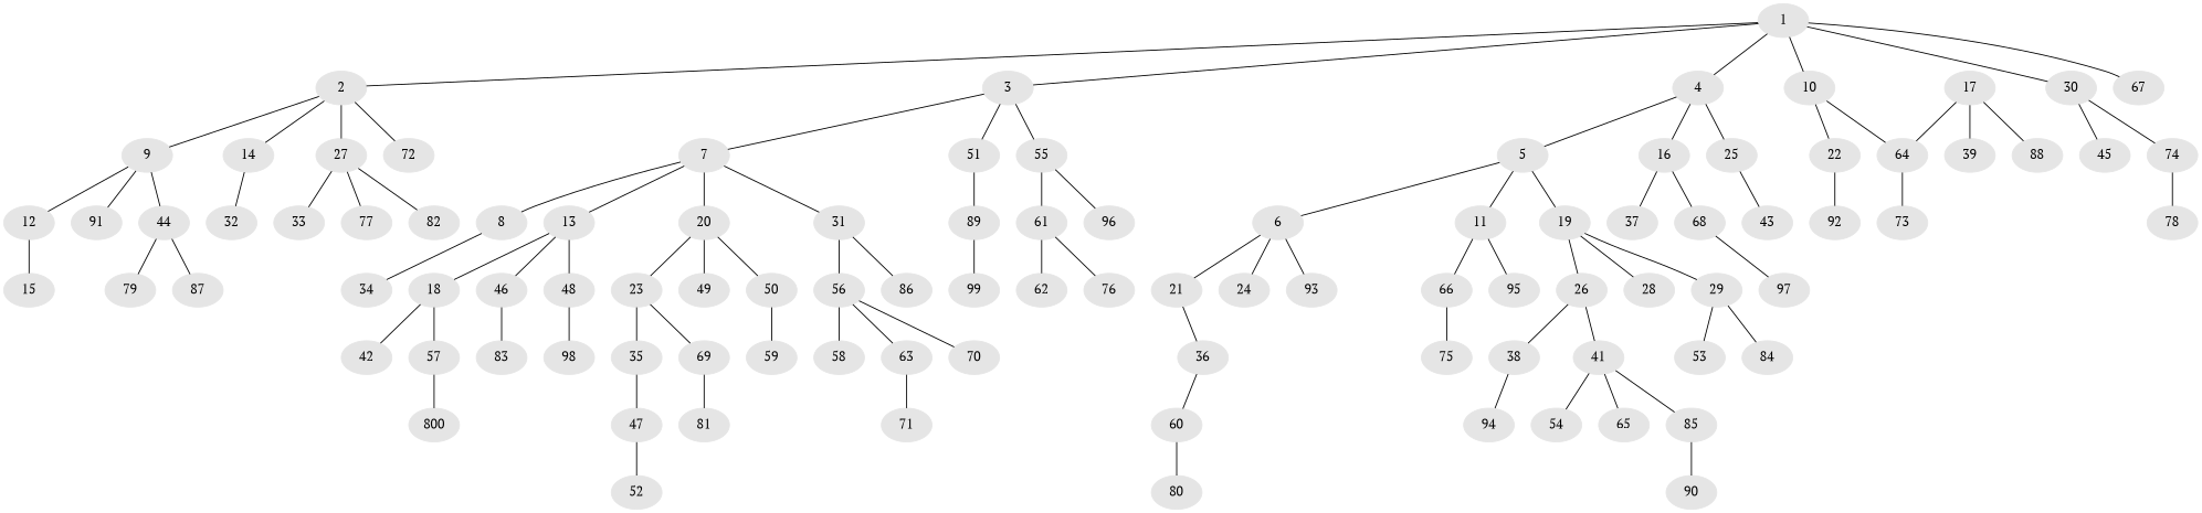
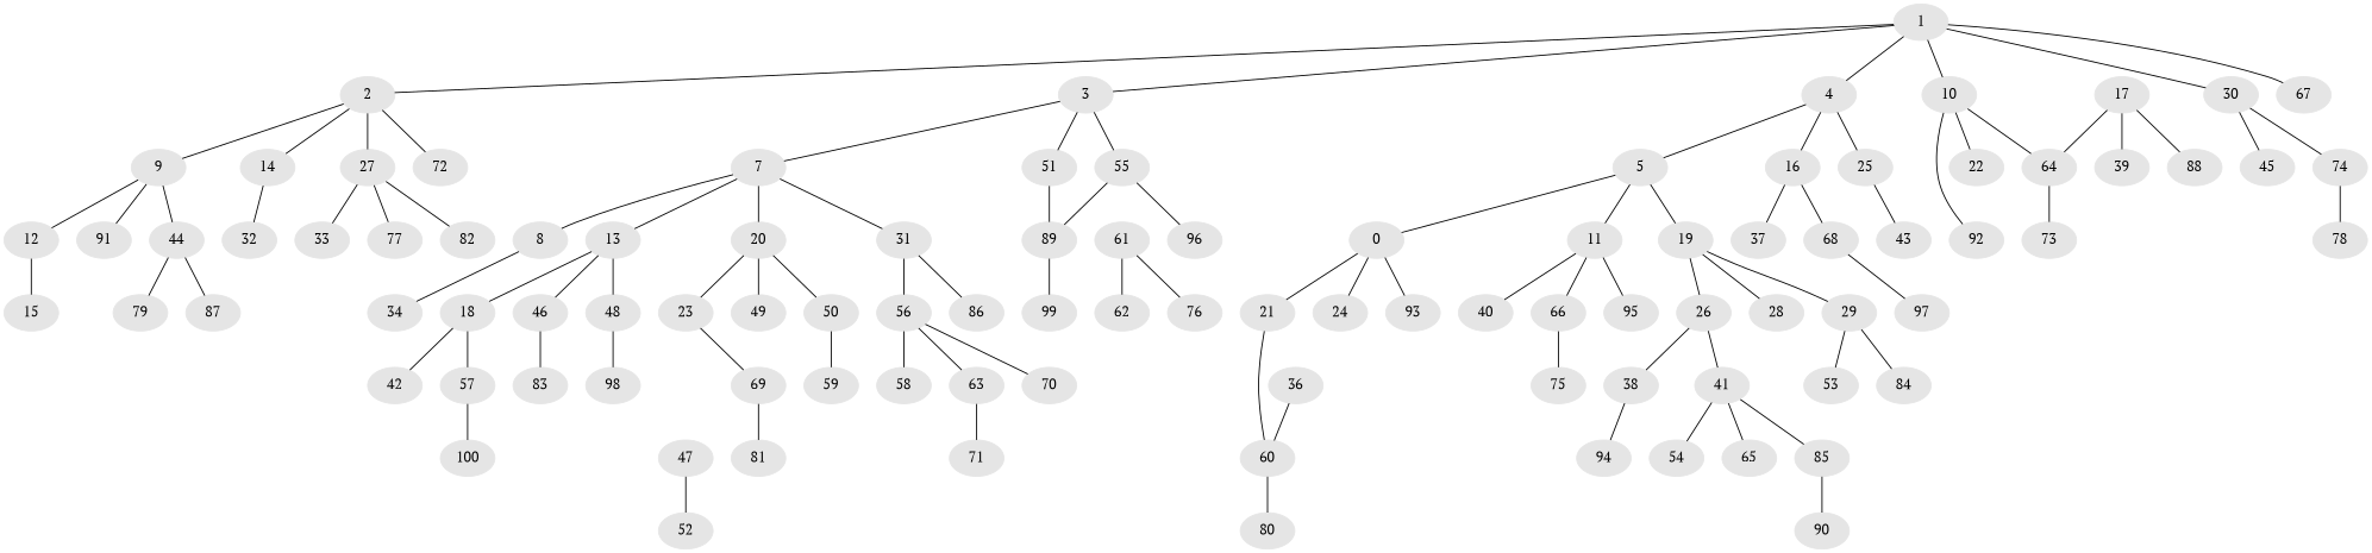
  graph {
    fontname="PT Serif"
    node [color=gray90 fontname="PT Serif" style=filled]
    edge [fontname="PT Serif"]
    1
    2
    3
    4
    10
    30
    67
    9
    14
    27
    72
    7
    51
    55
    5
    16
    25
    22
    64
    45
    74
    12
    91
    44
    32
    33
    77
    82
    8
    13
    20
    31
    89
    61
    96
-   6
+   6 [label=0]
    11
    19
    37
    68
    43
    21
    24
    93
+   40
    66
    95
    26
    28
    29
    38
    41
    36
    34
    18
    46
    48
    23
    49
    50
    56
    86
    15
    17
    39
    88
    92
    75
    79
    87
    42
    57
    83
    98
    97
    73
-   100 [label=800]
+   100
    53
    84
-   35
    69
    59
    60
    47
    81
    94
    54
    65
    85
    78
    58
    63
    70
    52
    80
    90
    99
    62
    76
    71
    1 -- 2
    1 -- 3
    1 -- 4
    1 -- 10
    1 -- 30
    1 -- 67
    2 -- 9
    2 -- 14
    2 -- 27
    2 -- 72
    3 -- 7
    3 -- 51
    3 -- 55
    4 -- 5
    4 -- 16
    4 -- 25
    10 -- 22
    10 -- 64
    30 -- 45
    30 -- 74
    9 -- 12
    9 -- 91
    9 -- 44
    14 -- 32
    27 -- 33
    27 -- 77
    27 -- 82
    7 -- 8
    7 -- 13
    7 -- 20
    7 -- 31
    51 -- 89
-   55 -- 61
+   55 -- 89
    55 -- 96
    5 -- 6
    5 -- 11
    5 -- 19
    16 -- 37
    16 -- 68
    25 -- 43
-   22 -- 92
+   10 -- 92
    64 -- 73
    74 -- 78
    12 -- 15
    44 -- 79
    44 -- 87
    8 -- 34
    13 -- 18
    13 -- 46
    13 -- 48
    20 -- 23
    20 -- 49
    20 -- 50
    31 -- 56
    31 -- 86
    89 -- 99
    61 -- 62
    61 -- 76
    6 -- 21
    6 -- 24
    6 -- 93
+   11 -- 40
    11 -- 66
    11 -- 95
    19 -- 26
    19 -- 28
    19 -- 29
    68 -- 97
-   21 -- 36
+   21 -- 60
    66 -- 75
    26 -- 38
    26 -- 41
    29 -- 53
    29 -- 84
    38 -- 94
    41 -- 54
    41 -- 65
    41 -- 85
    36 -- 60
    18 -- 42
    18 -- 57
    46 -- 83
    48 -- 98
-   23 -- 35
    23 -- 69
    50 -- 59
    56 -- 58
    56 -- 63
    56 -- 70
    17 -- 64
    17 -- 39
    17 -- 88
    57 -- 100
-   35 -- 47
    69 -- 81
    60 -- 80
    47 -- 52
    85 -- 90
    63 -- 71
  }
